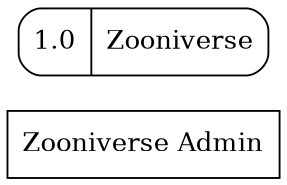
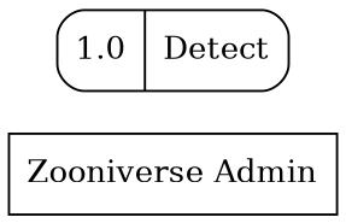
  digraph {
    rankdir=LR
    n1 [label="Zooniverse Admin" shape=box]
-   n2 [label="{<f0> 1.0|<f1> Zooniverse }" shape=Mrecord]
+   n2 [label="{<f0> 1.0|<f1> Detect }" shape=Mrecord]
  }
